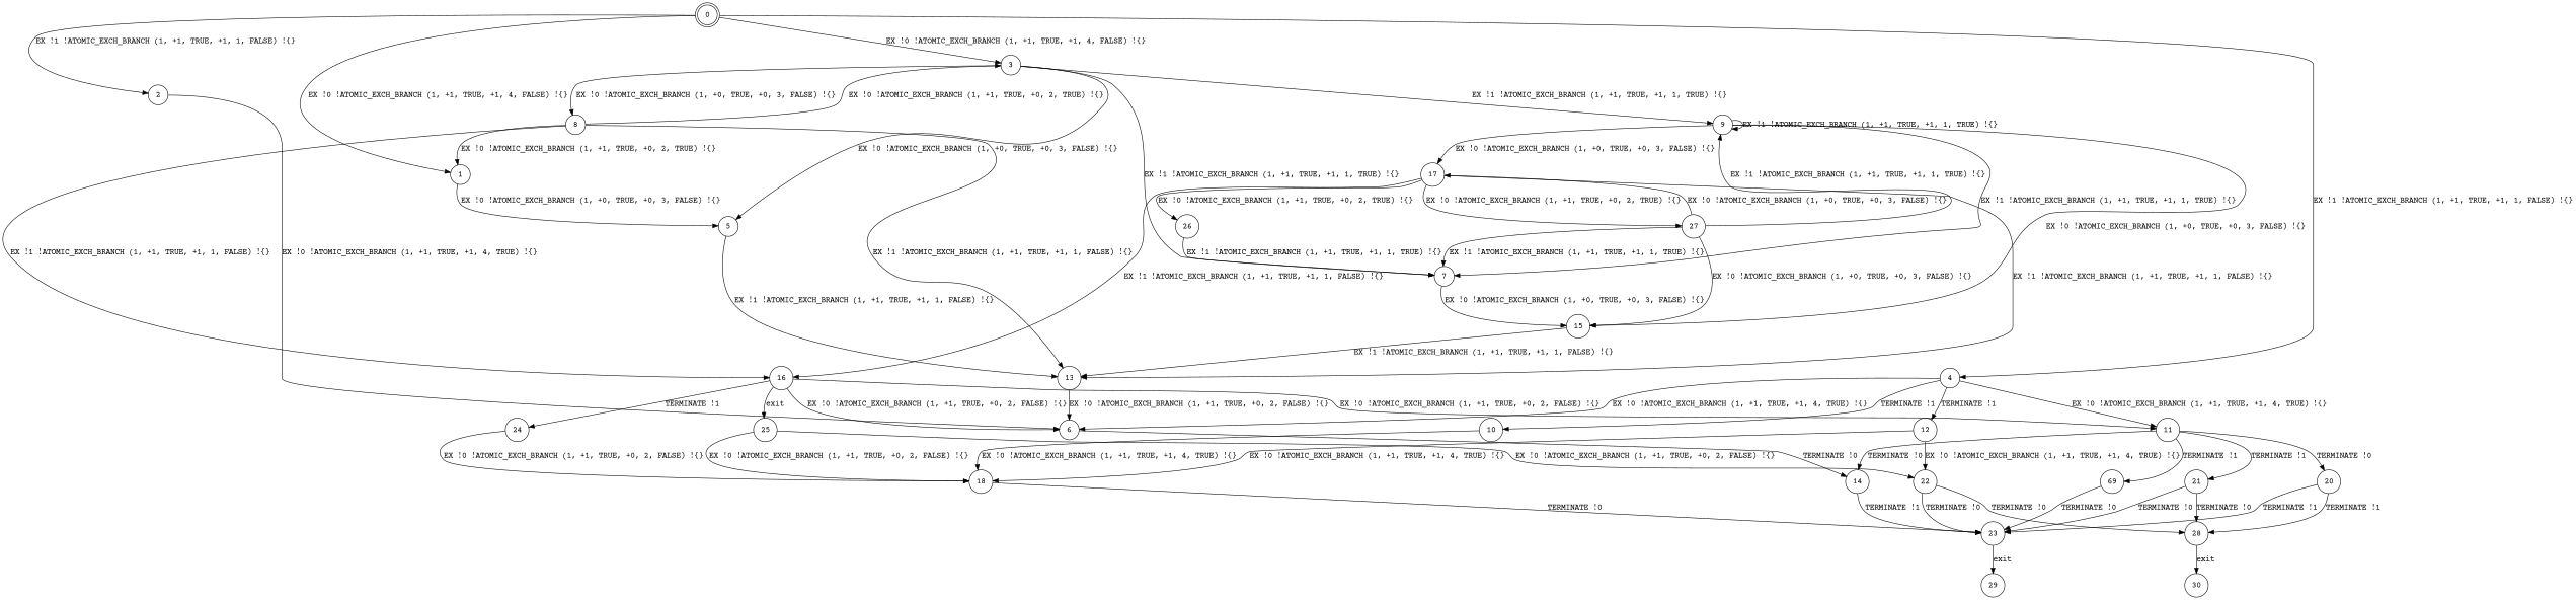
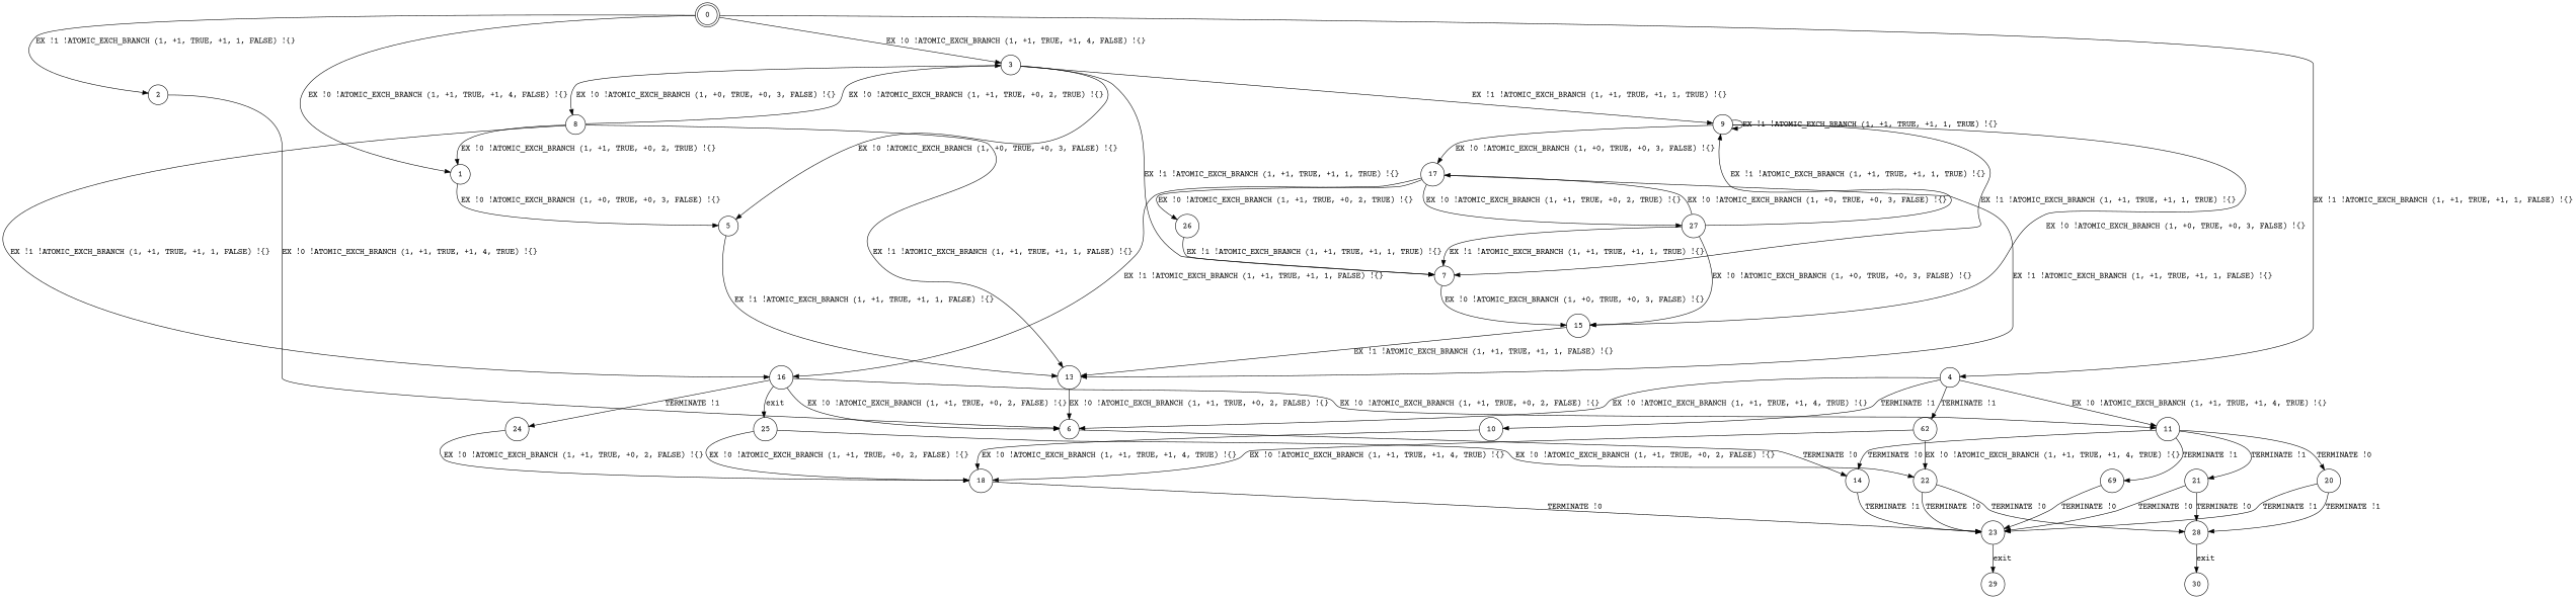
  digraph {
    fontname="Courier Prime"
    node [fontname="Courier Prime" shape=circle]
    edge [fontname="Courier Prime"]
    0 [peripheries=2]
    1
    2
    3
    4
    5
    6
    7
    8
    9
    10
    11
-   12
+   12 [label=62]
    13
    14
    15
    16
    17
    18
    n20 [label=69]
    20
    21
    22
    23
    24
    25
    26
    27
    28
    29
    30
    0 -> 1 [label="EX !0 !ATOMIC_EXCH_BRANCH (1, +1, TRUE, +1, 4, FALSE) !{}"]
    0 -> 2 [label="EX !1 !ATOMIC_EXCH_BRANCH (1, +1, TRUE, +1, 1, FALSE) !{}"]
    0 -> 3 [label="EX !0 !ATOMIC_EXCH_BRANCH (1, +1, TRUE, +1, 4, FALSE) !{}"]
    0 -> 4 [label="EX !1 !ATOMIC_EXCH_BRANCH (1, +1, TRUE, +1, 1, FALSE) !{}"]
    1 -> 5 [label="EX !0 !ATOMIC_EXCH_BRANCH (1, +0, TRUE, +0, 3, FALSE) !{}"]
    2 -> 6 [label="EX !0 !ATOMIC_EXCH_BRANCH (1, +1, TRUE, +1, 4, TRUE) !{}"]
    3 -> 5 [label="EX !0 !ATOMIC_EXCH_BRANCH (1, +0, TRUE, +0, 3, FALSE) !{}"]
    3 -> 7 [label="EX !1 !ATOMIC_EXCH_BRANCH (1, +1, TRUE, +1, 1, TRUE) !{}"]
    3 -> 8 [label="EX !0 !ATOMIC_EXCH_BRANCH (1, +0, TRUE, +0, 3, FALSE) !{}"]
    3 -> 9 [label="EX !1 !ATOMIC_EXCH_BRANCH (1, +1, TRUE, +1, 1, TRUE) !{}"]
    4 -> 6 [label="EX !0 !ATOMIC_EXCH_BRANCH (1, +1, TRUE, +1, 4, TRUE) !{}"]
    4 -> 10 [label="TERMINATE !1"]
    4 -> 11 [label="EX !0 !ATOMIC_EXCH_BRANCH (1, +1, TRUE, +1, 4, TRUE) !{}"]
    4 -> 12 [label="TERMINATE !1"]
    5 -> 13 [label="EX !1 !ATOMIC_EXCH_BRANCH (1, +1, TRUE, +1, 1, FALSE) !{}"]
    6 -> 14 [label="TERMINATE !0"]
    7 -> 15 [label="EX !0 !ATOMIC_EXCH_BRANCH (1, +0, TRUE, +0, 3, FALSE) !{}"]
    8 -> 1 [label="EX !0 !ATOMIC_EXCH_BRANCH (1, +1, TRUE, +0, 2, TRUE) !{}"]
    8 -> 3 [label="EX !0 !ATOMIC_EXCH_BRANCH (1, +1, TRUE, +0, 2, TRUE) !{}"]
    8 -> 13 [label="EX !1 !ATOMIC_EXCH_BRANCH (1, +1, TRUE, +1, 1, FALSE) !{}"]
    8 -> 16 [label="EX !1 !ATOMIC_EXCH_BRANCH (1, +1, TRUE, +1, 1, FALSE) !{}"]
    9 -> 7 [label="EX !1 !ATOMIC_EXCH_BRANCH (1, +1, TRUE, +1, 1, TRUE) !{}"]
    9 -> 9 [label="EX !1 !ATOMIC_EXCH_BRANCH (1, +1, TRUE, +1, 1, TRUE) !{}"]
    9 -> 15 [label="EX !0 !ATOMIC_EXCH_BRANCH (1, +0, TRUE, +0, 3, FALSE) !{}"]
    9 -> 17 [label="EX !0 !ATOMIC_EXCH_BRANCH (1, +0, TRUE, +0, 3, FALSE) !{}"]
    10 -> 18 [label="EX !0 !ATOMIC_EXCH_BRANCH (1, +1, TRUE, +1, 4, TRUE) !{}"]
    11 -> 14 [label="TERMINATE !0"]
    11 -> n20 [label="TERMINATE !1"]
    11 -> 20 [label="TERMINATE !0"]
    11 -> 21 [label="TERMINATE !1"]
    12 -> 18 [label="EX !0 !ATOMIC_EXCH_BRANCH (1, +1, TRUE, +1, 4, TRUE) !{}"]
    12 -> 22 [label="EX !0 !ATOMIC_EXCH_BRANCH (1, +1, TRUE, +1, 4, TRUE) !{}"]
    13 -> 6 [label="EX !0 !ATOMIC_EXCH_BRANCH (1, +1, TRUE, +0, 2, FALSE) !{}"]
    14 -> 23 [label="TERMINATE !1"]
    15 -> 13 [label="EX !1 !ATOMIC_EXCH_BRANCH (1, +1, TRUE, +1, 1, FALSE) !{}"]
    16 -> 6 [label="EX !0 !ATOMIC_EXCH_BRANCH (1, +1, TRUE, +0, 2, FALSE) !{}"]
    16 -> 11 [label="EX !0 !ATOMIC_EXCH_BRANCH (1, +1, TRUE, +0, 2, FALSE) !{}"]
    16 -> 24 [label="TERMINATE !1"]
    16 -> 25 [label=exit]
    17 -> 13 [label="EX !1 !ATOMIC_EXCH_BRANCH (1, +1, TRUE, +1, 1, FALSE) !{}"]
    17 -> 16 [label="EX !1 !ATOMIC_EXCH_BRANCH (1, +1, TRUE, +1, 1, FALSE) !{}"]
    17 -> 26 [label="EX !0 !ATOMIC_EXCH_BRANCH (1, +1, TRUE, +0, 2, TRUE) !{}"]
    17 -> 27 [label="EX !0 !ATOMIC_EXCH_BRANCH (1, +1, TRUE, +0, 2, TRUE) !{}"]
    18 -> 23 [label="TERMINATE !0"]
    n20 -> 23 [label="TERMINATE !0"]
    20 -> 23 [label="TERMINATE !1"]
    20 -> 28 [label="TERMINATE !1"]
    21 -> 23 [label="TERMINATE !0"]
    21 -> 28 [label="TERMINATE !0"]
    22 -> 23 [label="TERMINATE !0"]
    22 -> 28 [label="TERMINATE !0"]
    23 -> 29 [label=exit]
    24 -> 18 [label="EX !0 !ATOMIC_EXCH_BRANCH (1, +1, TRUE, +0, 2, FALSE) !{}"]
    25 -> 18 [label="EX !0 !ATOMIC_EXCH_BRANCH (1, +1, TRUE, +0, 2, FALSE) !{}"]
    25 -> 22 [label="EX !0 !ATOMIC_EXCH_BRANCH (1, +1, TRUE, +0, 2, FALSE) !{}"]
    26 -> 7 [label="EX !1 !ATOMIC_EXCH_BRANCH (1, +1, TRUE, +1, 1, TRUE) !{}"]
    27 -> 7 [label="EX !1 !ATOMIC_EXCH_BRANCH (1, +1, TRUE, +1, 1, TRUE) !{}"]
    27 -> 9 [label="EX !1 !ATOMIC_EXCH_BRANCH (1, +1, TRUE, +1, 1, TRUE) !{}"]
    27 -> 15 [label="EX !0 !ATOMIC_EXCH_BRANCH (1, +0, TRUE, +0, 3, FALSE) !{}"]
    27 -> 17 [label="EX !0 !ATOMIC_EXCH_BRANCH (1, +0, TRUE, +0, 3, FALSE) !{}"]
    28 -> 30 [label=exit]
  }
